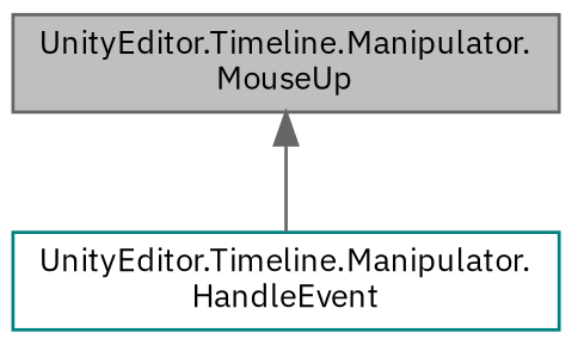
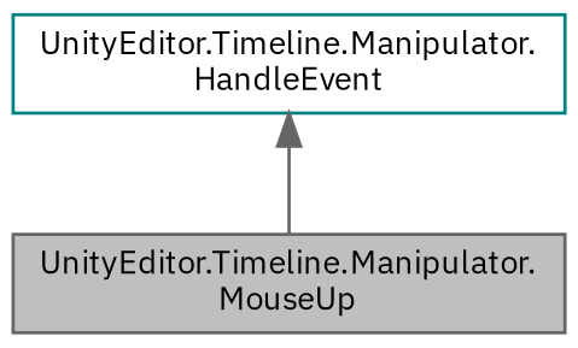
  digraph {
    rankdir=TB
    fontname="IBM Plex Sans"
    node [fontname="IBM Plex Sans" fontsize=10 shape=record style=filled]
    n1 [color=gray40 fillcolor=grey75 fontcolor=black height=0.2 label="UnityEditor.Timeline.Manipulator.\lMouseUp" width=0.4]
    n2 [color=teal fillcolor=white height=0.2 label="UnityEditor.Timeline.Manipulator.\lHandleEvent" width=0.4]
-   n1 -> n2 [color=gray40 dir=back fontname="IBM Plex Sans" fontsize=10 labelfontname=Helvetica labelfontsize=10 style=solid]
+   n2 -> n1 [color=gray40 dir=back fontname="IBM Plex Sans" fontsize=10 labelfontname=Helvetica labelfontsize=10 style=solid]
  }
